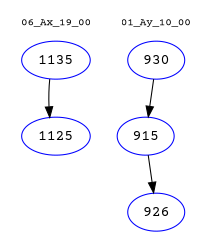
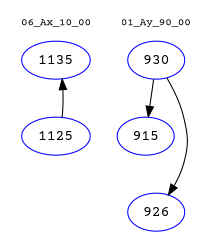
  digraph {
    fontname="Courier Prime"
    node [color=blue fontname="Courier Prime"]
    edge [color=black fontname="Courier Prime"]
    n1 [label=1135]
    n2 [label=1125]
    n3 [label=930]
    n4 [label=915]
    n5 [label=926]
    subgraph cluster_1 {
      color=white
      fontsize=10
-     label="06_Ax_19_00"
+     label="06_Ax_10_00"
      n1
      n2
    }
    subgraph cluster_2 {
      color=white
      fontsize=10
-     label="01_Ay_10_00"
+     label="01_Ay_90_00"
      n3
      n4
      n5
    }
-   n1 -> n2
+   n2 -> n1
    n3 -> n4
-   n4 -> n5
+   n3 -> n5
  }
